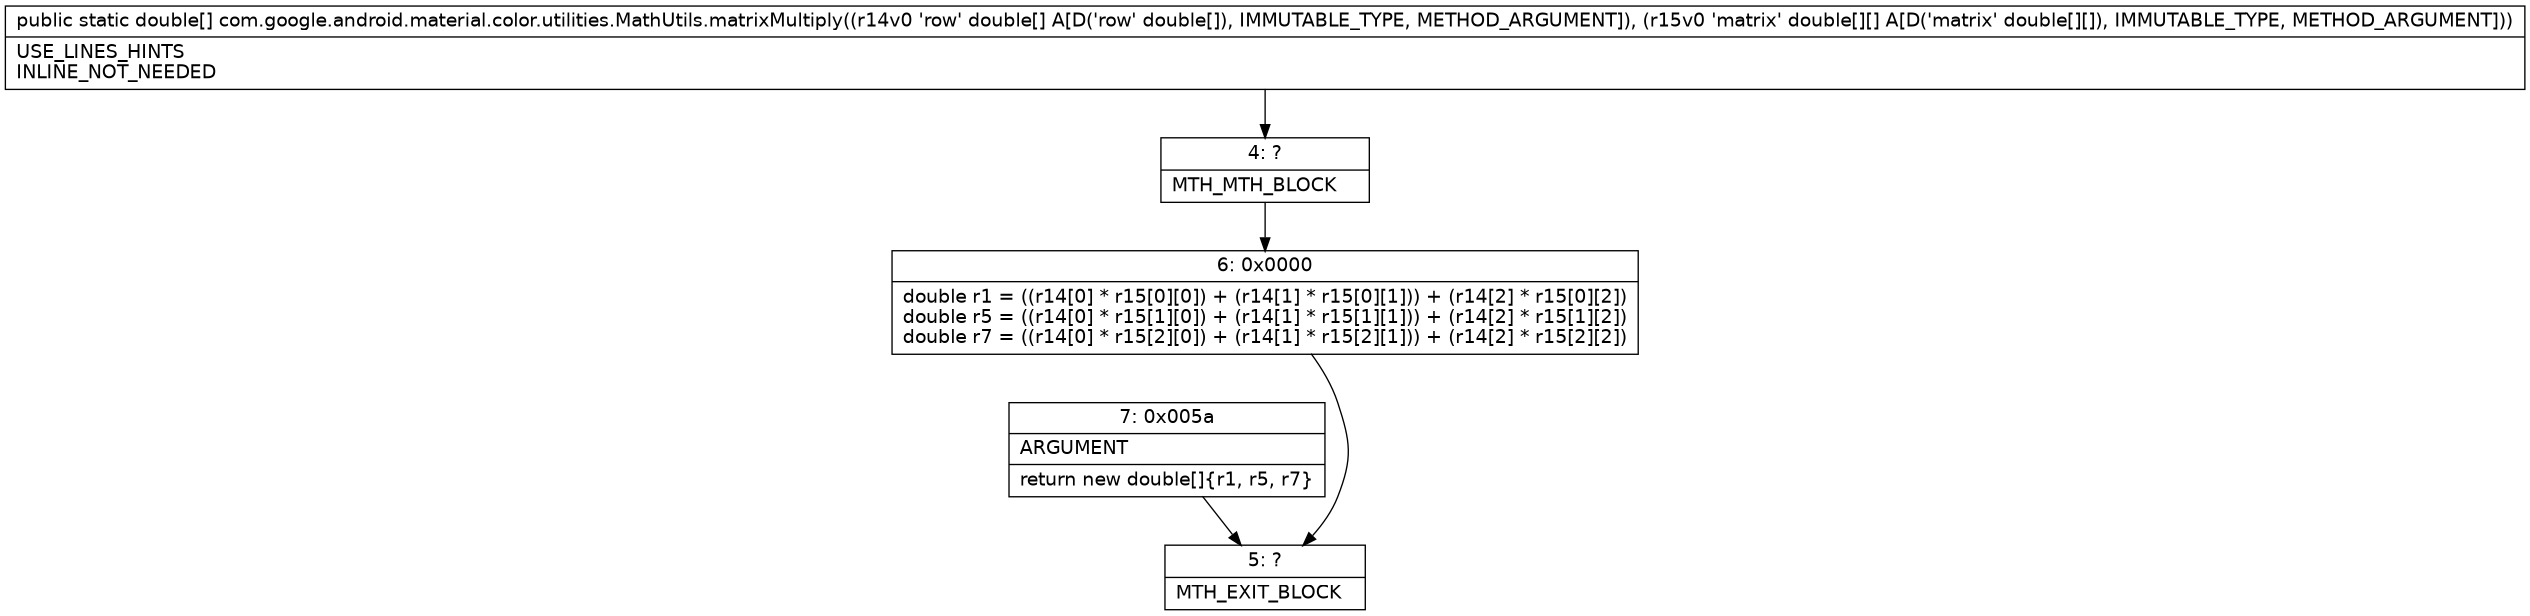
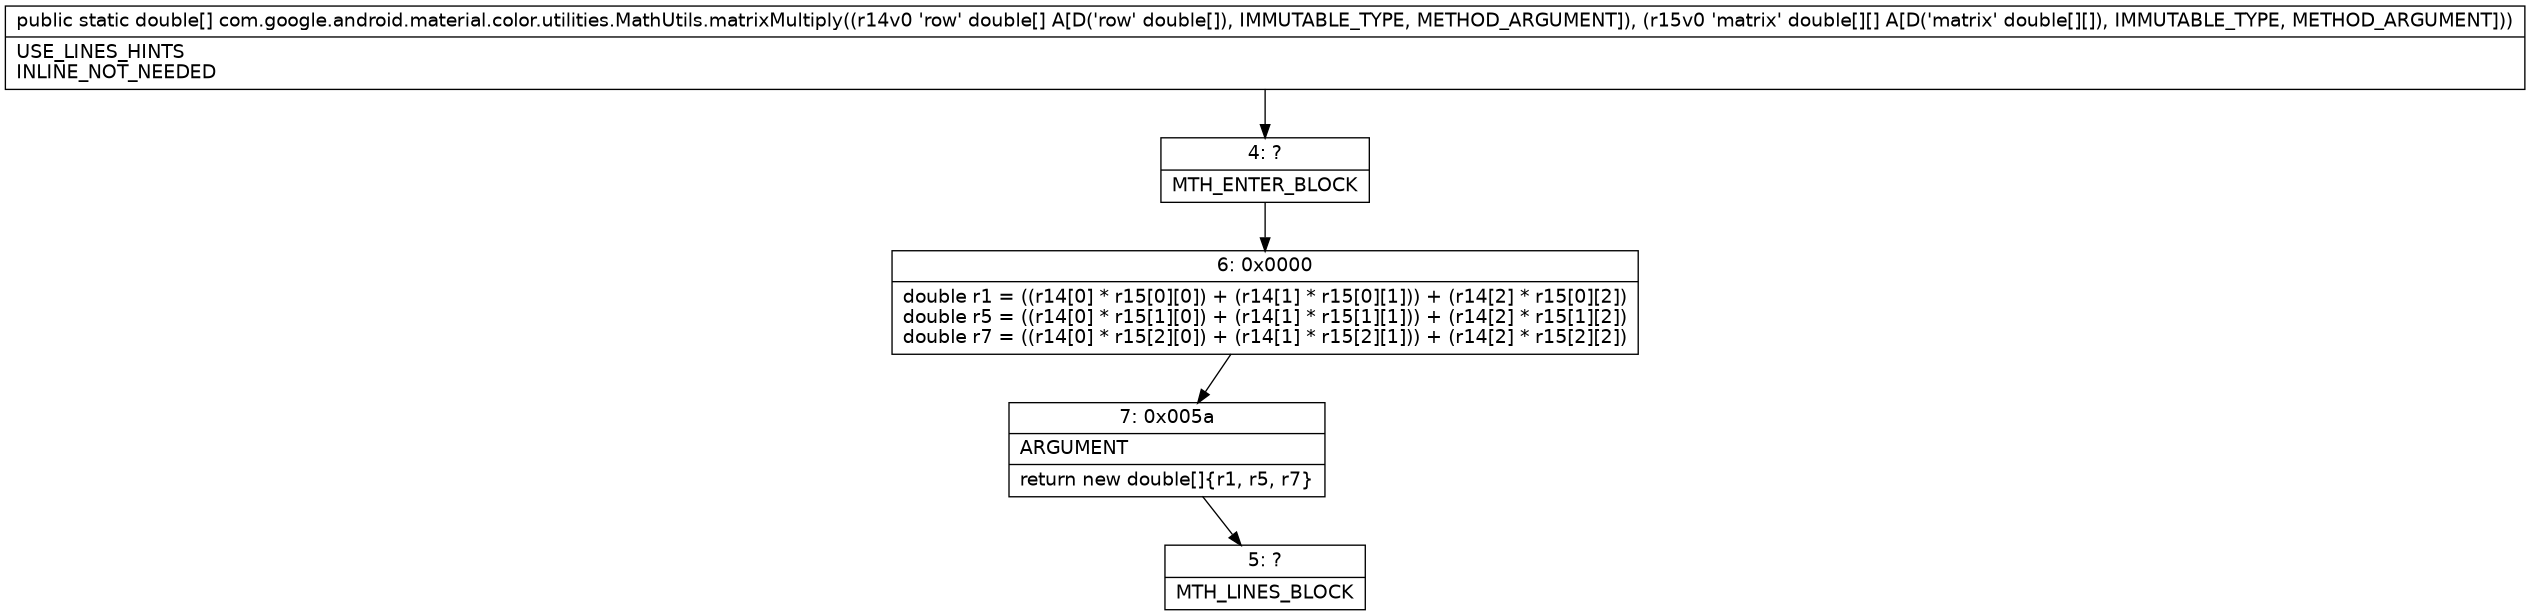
  digraph {
    fontname="DejaVu Sans"
    node [fontname="DejaVu Sans" shape=record]
    edge [fontname="DejaVu Sans"]
-   n1 [label="{4\:\ ?|MTH_MTH_BLOCK\l}"]
+   n1 [label="{4\:\ ?|MTH_ENTER_BLOCK\l}"]
    n2 [label="{6\:\ 0x0000|double r1 = ((r14[0] * r15[0][0]) + (r14[1] * r15[0][1])) + (r14[2] * r15[0][2])\ldouble r5 = ((r14[0] * r15[1][0]) + (r14[1] * r15[1][1])) + (r14[2] * r15[1][2])\ldouble r7 = ((r14[0] * r15[2][0]) + (r14[1] * r15[2][1])) + (r14[2] * r15[2][2])\l}"]
    n3 [label="{7\:\ 0x005a|ARGUMENT\l|return new double[]\{r1, r5, r7\}\l}"]
-   n4 [label="{5\:\ ?|MTH_EXIT_BLOCK\l}"]
+   n4 [label="{5\:\ ?|MTH_LINES_BLOCK\l}"]
    n5 [label="{public static double[] com.google.android.material.color.utilities.MathUtils.matrixMultiply((r14v0 'row' double[] A[D('row' double[]), IMMUTABLE_TYPE, METHOD_ARGUMENT]), (r15v0 'matrix' double[][] A[D('matrix' double[][]), IMMUTABLE_TYPE, METHOD_ARGUMENT]))  | USE_LINES_HINTS\lINLINE_NOT_NEEDED\l}"]
    n1 -> n2
-   n2 -> n4
+   n2 -> n3
    n3 -> n4
    n5 -> n1
  }
